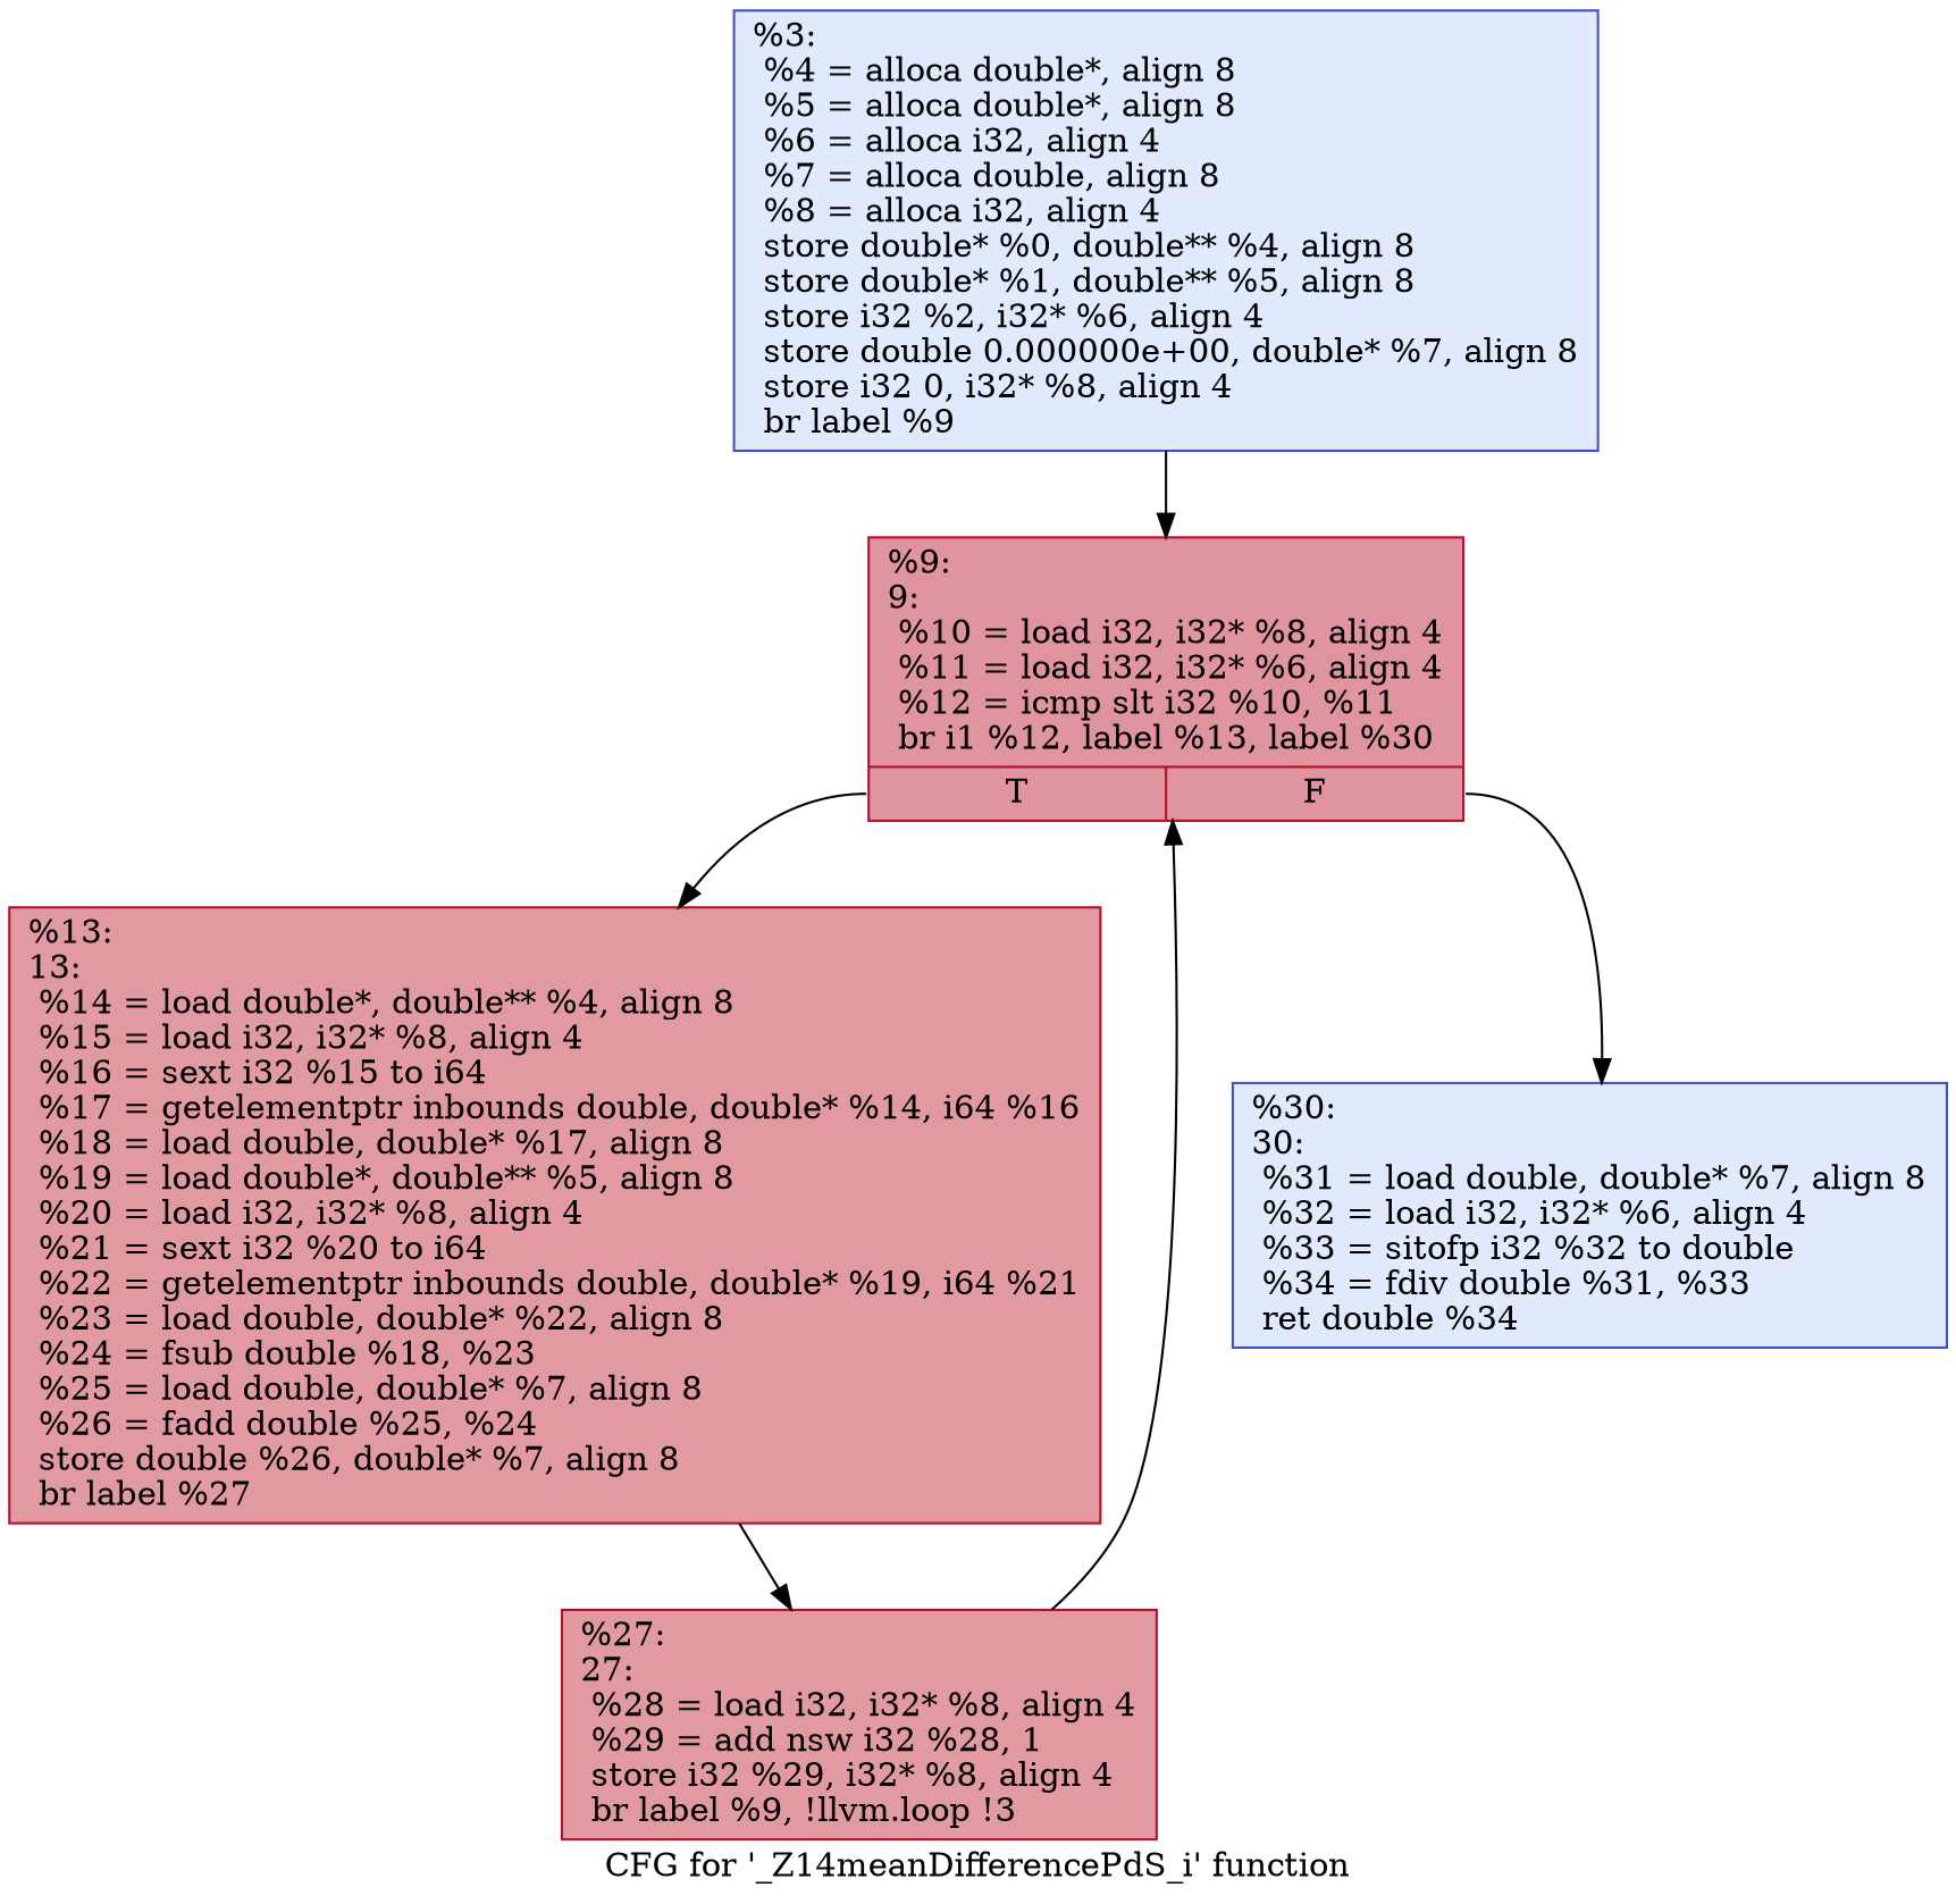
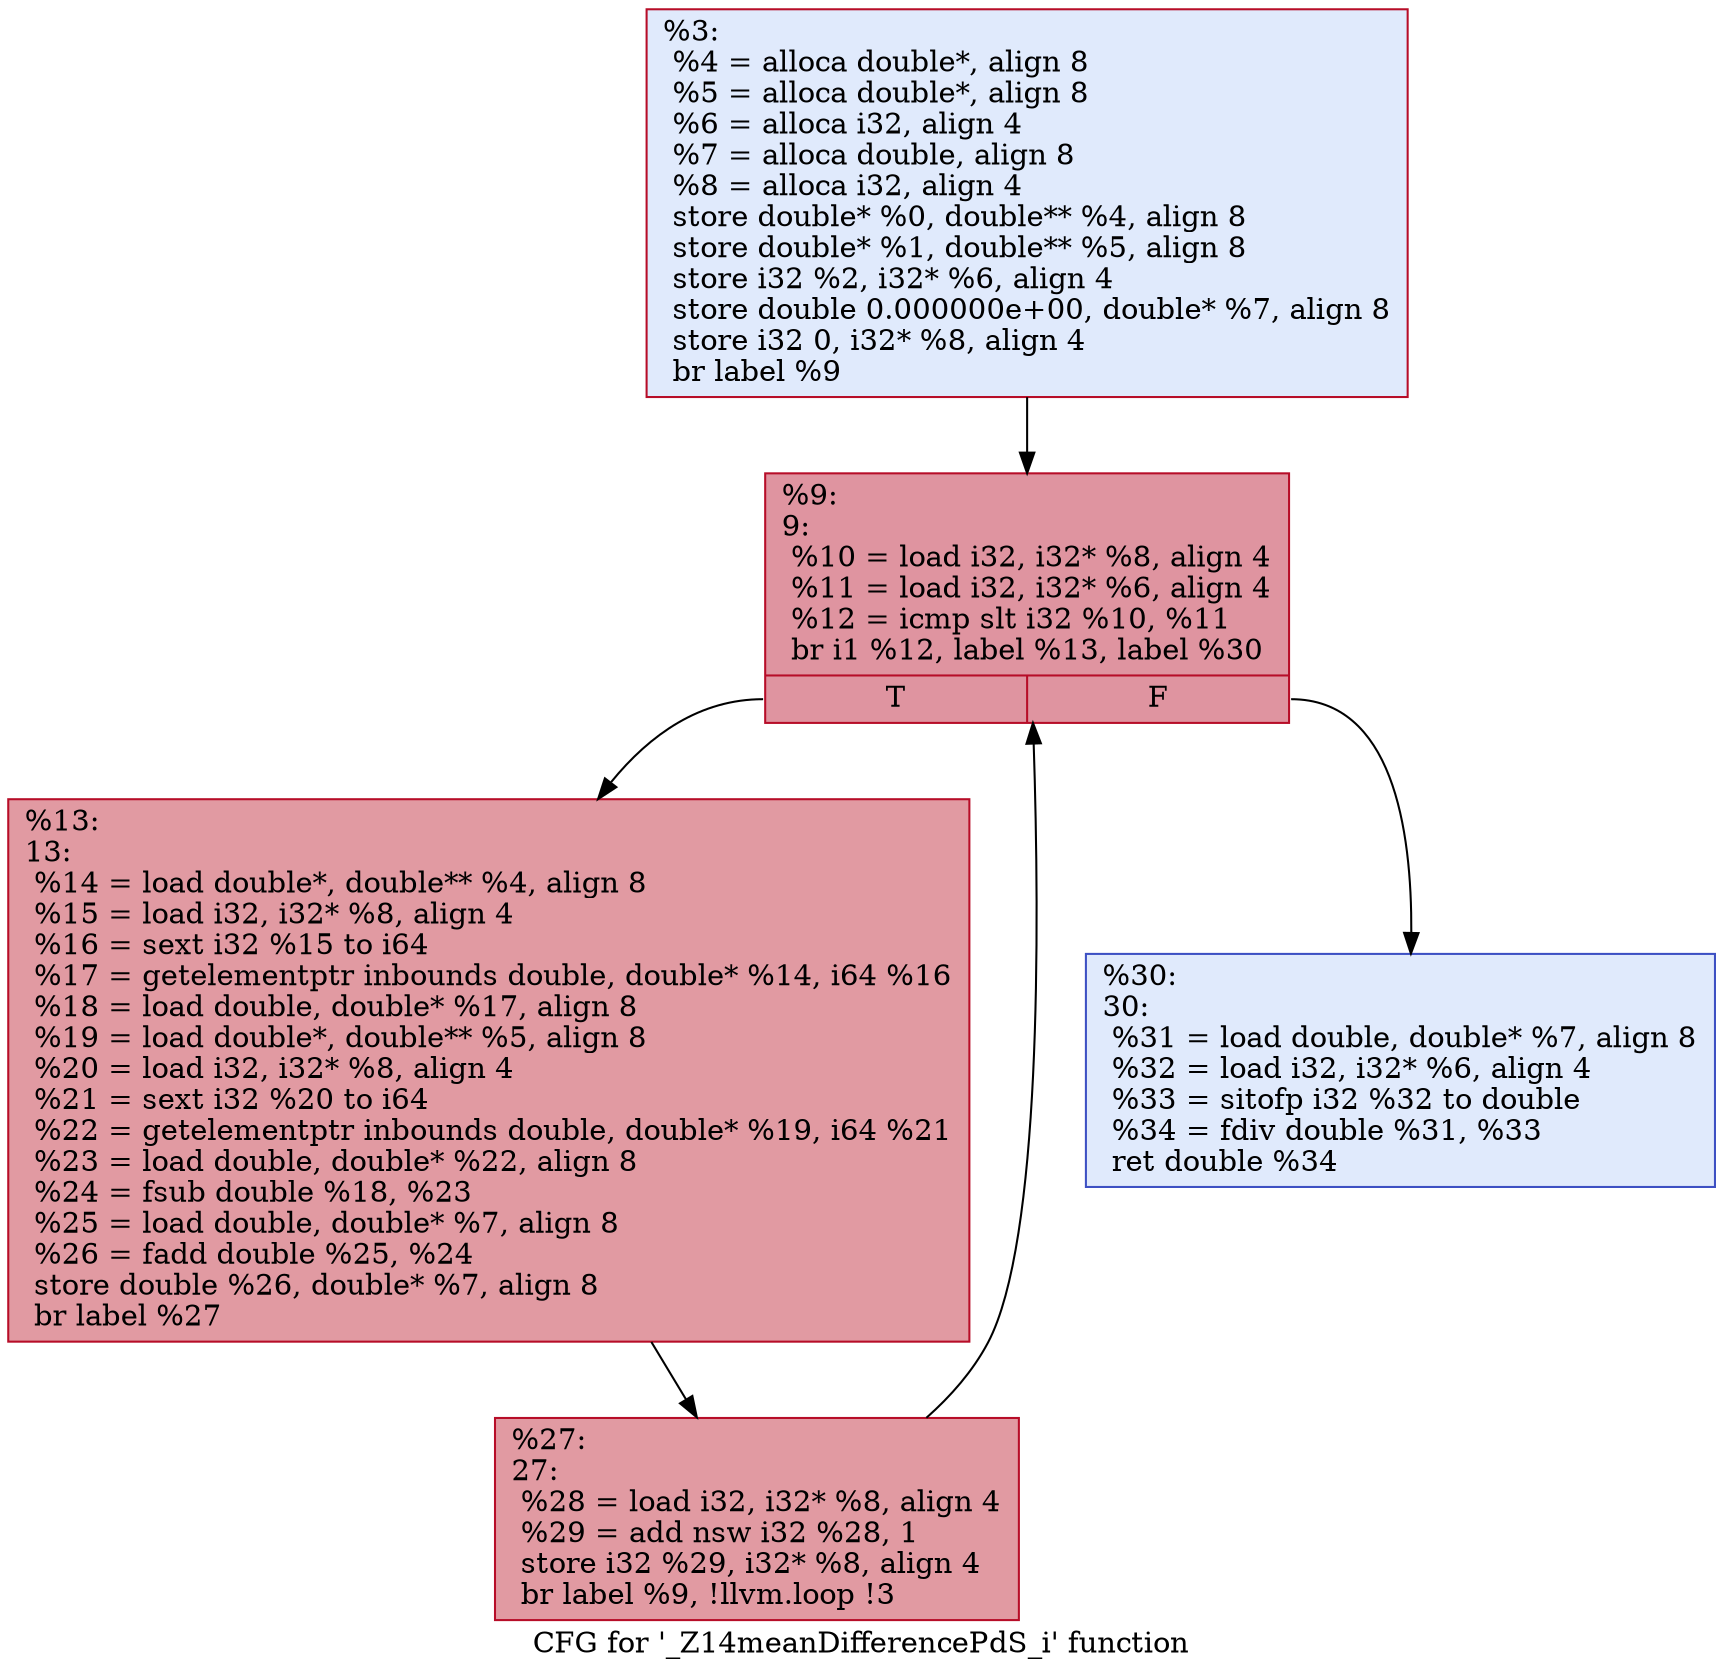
  digraph {
    label="CFG for '_Z14meanDifferencePdS_i' function"
    node [color="#b70d28ff" fillcolor="#b9d0f970" shape=record style=filled]
-   n1 [color="#3d50c3ff" label="{%3:\l  %4 = alloca double*, align 8\l  %5 = alloca double*, align 8\l  %6 = alloca i32, align 4\l  %7 = alloca double, align 8\l  %8 = alloca i32, align 4\l  store double* %0, double** %4, align 8\l  store double* %1, double** %5, align 8\l  store i32 %2, i32* %6, align 4\l  store double 0.000000e+00, double* %7, align 8\l  store i32 0, i32* %8, align 4\l  br label %9\l}"]
+   n1 [label="{%3:\l  %4 = alloca double*, align 8\l  %5 = alloca double*, align 8\l  %6 = alloca i32, align 4\l  %7 = alloca double, align 8\l  %8 = alloca i32, align 4\l  store double* %0, double** %4, align 8\l  store double* %1, double** %5, align 8\l  store i32 %2, i32* %6, align 4\l  store double 0.000000e+00, double* %7, align 8\l  store i32 0, i32* %8, align 4\l  br label %9\l}"]
    n2 [fillcolor="#b70d2870" label="{%9:\l9:                                                \l  %10 = load i32, i32* %8, align 4\l  %11 = load i32, i32* %6, align 4\l  %12 = icmp slt i32 %10, %11\l  br i1 %12, label %13, label %30\l|{<s0>T|<s1>F}}"]
    n3 [fillcolor="#bb1b2c70" label="{%13:\l13:                                               \l  %14 = load double*, double** %4, align 8\l  %15 = load i32, i32* %8, align 4\l  %16 = sext i32 %15 to i64\l  %17 = getelementptr inbounds double, double* %14, i64 %16\l  %18 = load double, double* %17, align 8\l  %19 = load double*, double** %5, align 8\l  %20 = load i32, i32* %8, align 4\l  %21 = sext i32 %20 to i64\l  %22 = getelementptr inbounds double, double* %19, i64 %21\l  %23 = load double, double* %22, align 8\l  %24 = fsub double %18, %23\l  %25 = load double, double* %7, align 8\l  %26 = fadd double %25, %24\l  store double %26, double* %7, align 8\l  br label %27\l}"]
    n4 [color="#3d50c3ff" label="{%30:\l30:                                               \l  %31 = load double, double* %7, align 8\l  %32 = load i32, i32* %6, align 4\l  %33 = sitofp i32 %32 to double\l  %34 = fdiv double %31, %33\l  ret double %34\l}"]
    n5 [fillcolor="#bb1b2c70" label="{%27:\l27:                                               \l  %28 = load i32, i32* %8, align 4\l  %29 = add nsw i32 %28, 1\l  store i32 %29, i32* %8, align 4\l  br label %9, !llvm.loop !3\l}"]
    n1 -> n2
    n2 -> n3 [tailport=s0]
    n2 -> n4 [tailport=s1]
    n3 -> n5
    n5 -> n2
  }
